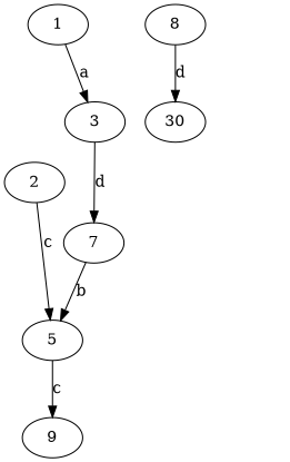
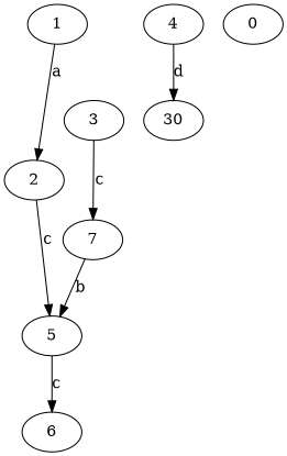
  strict digraph {
    1
    2
    5
-   6 [label=9]
+   6
    3
    7
    n7 [label=30]
-   4 [label=8]
-   1 -> 3 [label=a]
+   4
+   0
+   1 -> 2 [label=a]
    2 -> 5 [label=c]
    5 -> 6 [label=c]
-   3 -> 7 [label=d]
+   3 -> 7 [label=c]
    7 -> 5 [label=b]
    4 -> n7 [label=d]
  }
